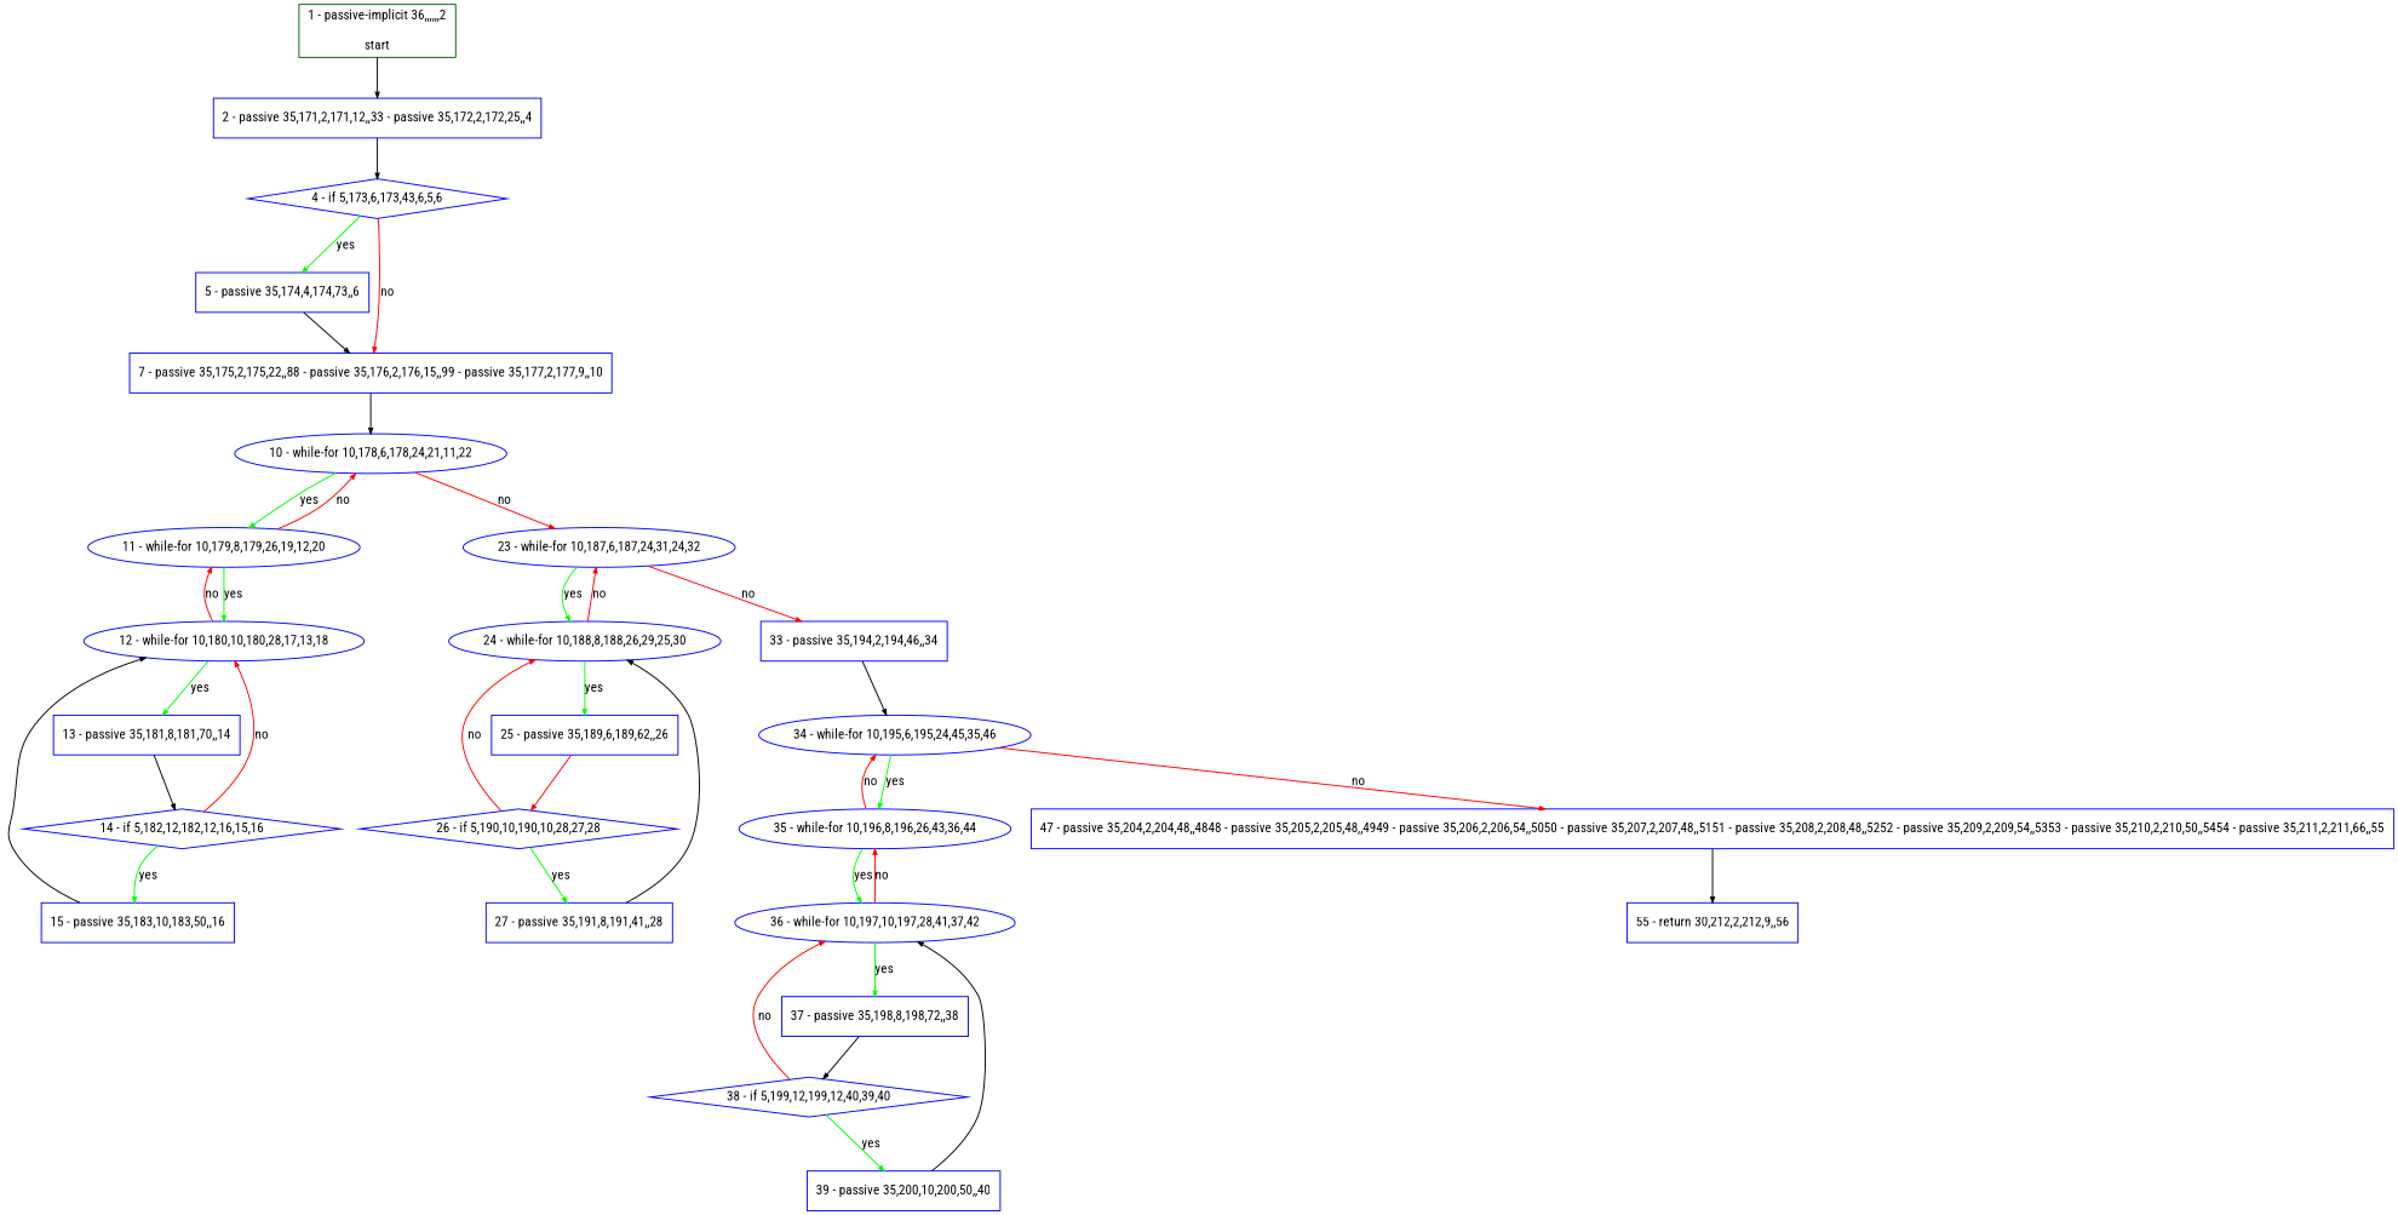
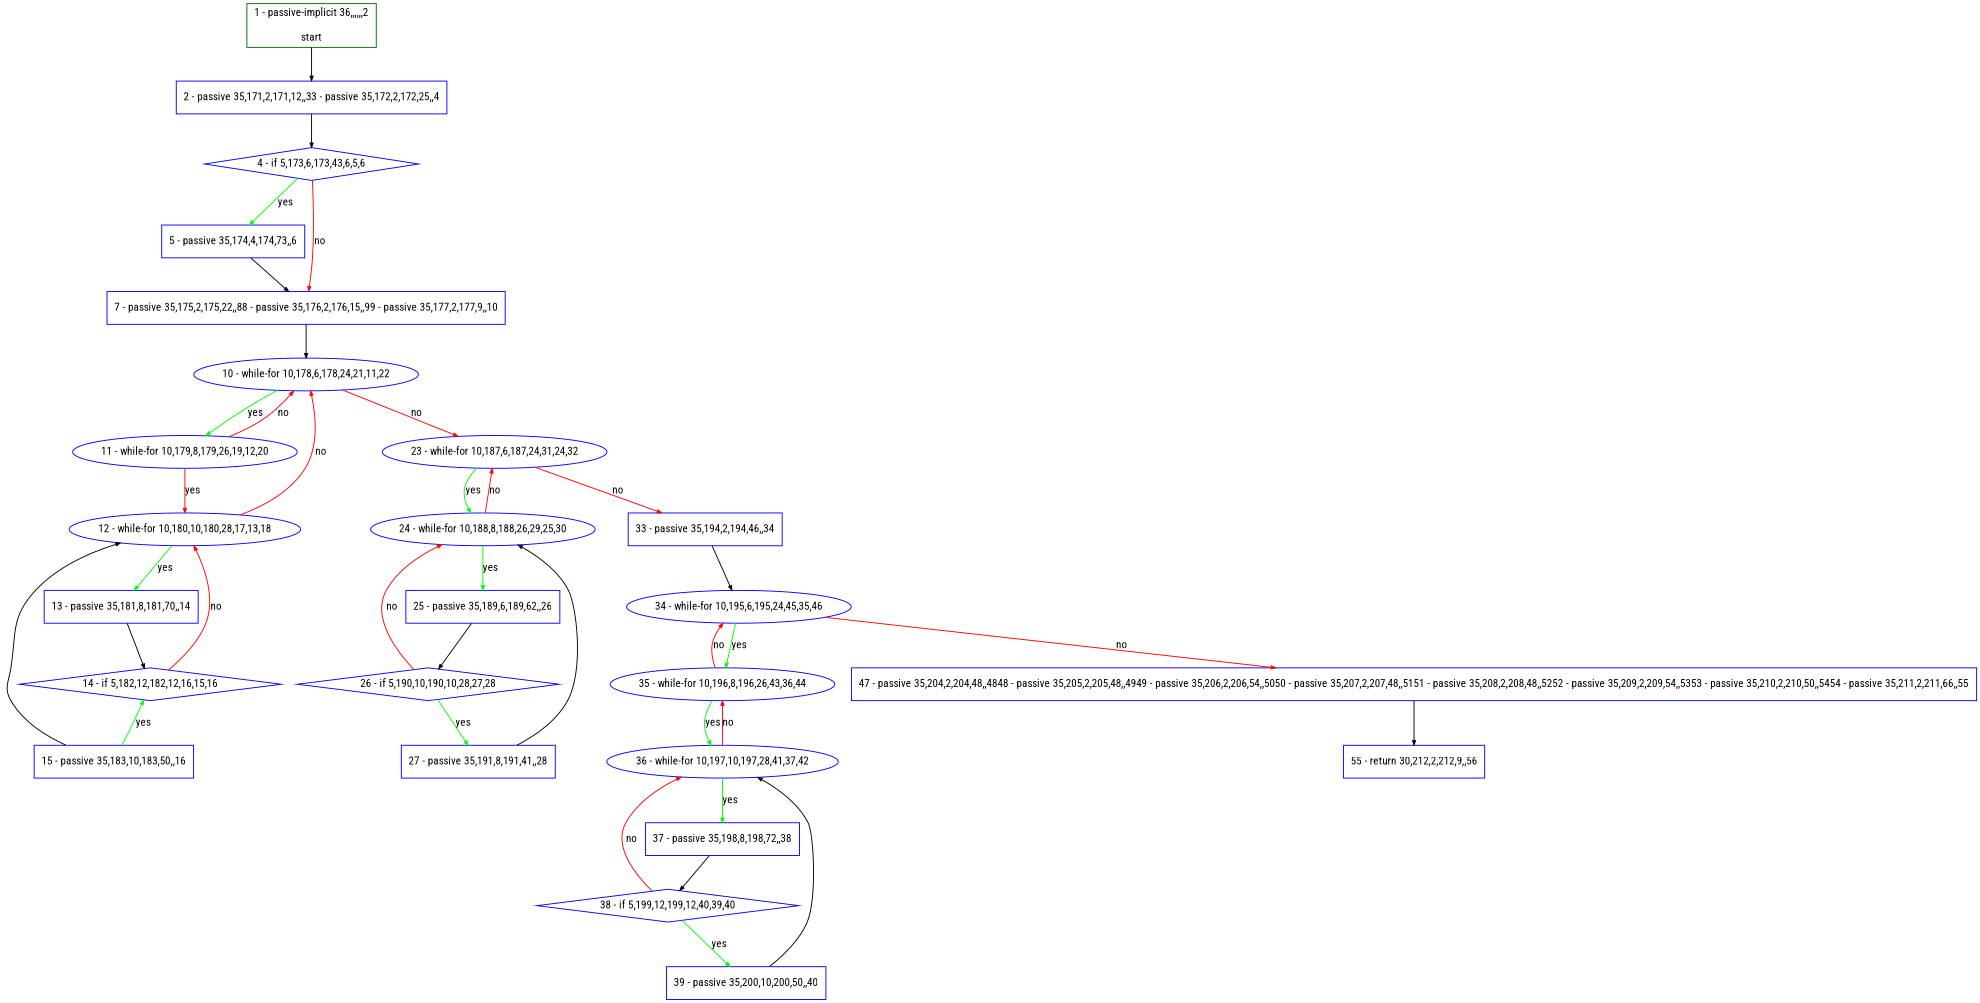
  digraph {
    bgcolor=white
    compound=true
    fillcolor="#FFFFCC"
    fontname="Roboto Condensed"
    fontsize=12
    pack=true
    packmode=clust
    style="rounded,filled"
    node [color="#0000ff" compound=true fillcolor="#ffffff" fixedsize=false fontname="Roboto Condensed" fontsize=12 node_initialized=no shape=box style=filled]
    edge [arrowhead=normal arrowsize=0.5 arrowtail=none color="#000000" compound=true dir=forward fontcolor=black fontname="Roboto Condensed" fontsize=12]
    n1 [label="2 - passive 35,171,2,171,12,,33 - passive 35,172,2,172,25,,4"]
    n2 [label="4 - if 5,173,6,173,43,6,5,6" shape=diamond]
    n3 [label="5 - passive 35,174,4,174,73,,6"]
    n4 [label="7 - passive 35,175,2,175,22,,88 - passive 35,176,2,176,15,,99 - passive 35,177,2,177,9,,10"]
    n5 [color="#006400" label="1 - passive-implicit 36,,,,,,2\n\nstart"]
    n6 [label="10 - while-for 10,178,6,178,24,21,11,22" shape=oval]
    n7 [label="11 - while-for 10,179,8,179,26,19,12,20" shape=oval]
    n8 [label="23 - while-for 10,187,6,187,24,31,24,32" shape=oval]
    n9 [label="12 - while-for 10,180,10,180,28,17,13,18" shape=oval]
    n10 [label="24 - while-for 10,188,8,188,26,29,25,30" shape=oval]
    n11 [label="33 - passive 35,194,2,194,46,,34"]
    n12 [label="13 - passive 35,181,8,181,70,,14"]
    n13 [label="25 - passive 35,189,6,189,62,,26"]
    n14 [label="34 - while-for 10,195,6,195,24,45,35,46" shape=oval]
    n15 [label="14 - if 5,182,12,182,12,16,15,16" shape=diamond]
    n16 [label="15 - passive 35,183,10,183,50,,16"]
    n17 [label="26 - if 5,190,10,190,10,28,27,28" shape=diamond]
    n18 [label="35 - while-for 10,196,8,196,26,43,36,44" shape=oval]
    n19 [label="47 - passive 35,204,2,204,48,,4848 - passive 35,205,2,205,48,,4949 - passive 35,206,2,206,54,,5050 - passive 35,207,2,207,48,,5151 - passive 35,208,2,208,48,,5252 - passive 35,209,2,209,54,,5353 - passive 35,210,2,210,50,,5454 - passive 35,211,2,211,66,,55"]
    n20 [label="27 - passive 35,191,8,191,41,,28"]
    n21 [label="36 - while-for 10,197,10,197,28,41,37,42" shape=oval]
    n22 [label="55 - return 30,212,2,212,9,,56"]
    n23 [label="37 - passive 35,198,8,198,72,,38"]
    n24 [label="38 - if 5,199,12,199,12,40,39,40" shape=diamond]
    n25 [label="39 - passive 35,200,10,200,50,,40"]
    n1 -> n2
    n2 -> n3 [color="#00ff00" label=yes]
    n2 -> n4 [color="#ff0000" label=no]
    n3 -> n4
    n4 -> n6
    n5 -> n1
    n6 -> n7 [color="#00ff00" label=yes]
    n6 -> n8 [color="#ff0000" label=no]
    n7 -> n6 [color="#ff0000" label=no]
-   n7 -> n9 [color="#00ff00" label=yes]
+   n7 -> n9 [color="#ff0000" label=yes]
    n8 -> n10 [color="#00ff00" label=yes]
    n8 -> n11 [color="#ff0000" label=no]
-   n9 -> n7 [color="#ff0000" label=no]
+   n9 -> n6 [color="#ff0000" label=no]
    n9 -> n12 [color="#00ff00" label=yes]
    n10 -> n8 [color="#ff0000" label=no]
    n10 -> n13 [color="#00ff00" label=yes]
    n11 -> n14
    n12 -> n15
-   n13 -> n17 [color="#ff0000"]
+   n13 -> n17
    n14 -> n18 [color="#00ff00" label=yes]
    n14 -> n19 [color="#ff0000" label=no]
    n15 -> n9 [color="#ff0000" label=no]
-   n15 -> n16 [color="#00ff00" label=yes]
+   n16 -> n15 [color="#00ff00" label=yes]
    n16 -> n9
    n17 -> n10 [color="#ff0000" label=no]
    n17 -> n20 [color="#00ff00" label=yes]
    n18 -> n14 [color="#ff0000" label=no]
    n18 -> n21 [color="#00ff00" label=yes]
    n19 -> n22
    n20 -> n10
    n21 -> n18 [color="#ff0000" label=no]
    n21 -> n23 [color="#00ff00" label=yes]
    n23 -> n24
    n24 -> n21 [color="#ff0000" label=no]
    n24 -> n25 [color="#00ff00" label=yes]
    n25 -> n21
  }
